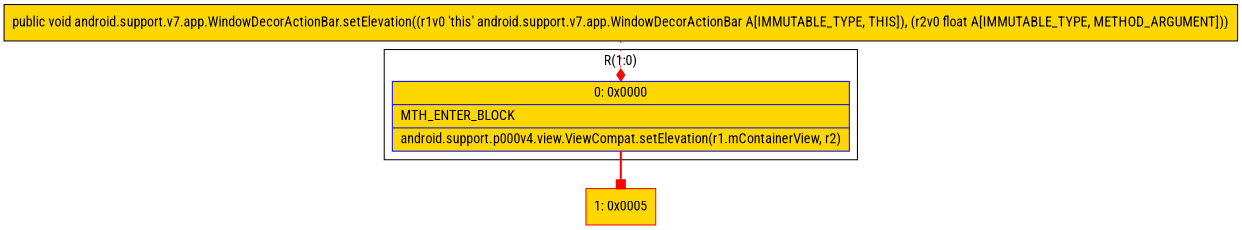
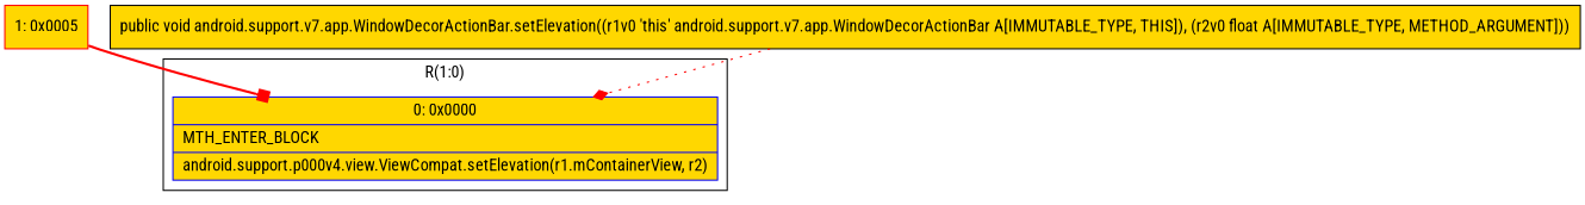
  digraph {
    fontname="Roboto Condensed"
    node [shape=record style=filled fillcolor=gold fontname="Roboto Condensed"]
    edge [color=red fontname="Roboto Condensed"]
    n1 [color=blue label="{0\:\ 0x0000|MTH_ENTER_BLOCK\l|android.support.p000v4.view.ViewCompat.setElevation(r1.mContainerView, r2)\l}"]
    n2 [color=red label="{1\:\ 0x0005}"]
    n3 [label="{public void android.support.v7.app.WindowDecorActionBar.setElevation((r1v0 'this' android.support.v7.app.WindowDecorActionBar A[IMMUTABLE_TYPE, THIS]), (r2v0 float A[IMMUTABLE_TYPE, METHOD_ARGUMENT])) }"]
    subgraph cluster_1 {
      label="R(1:0)"
      n1
    }
-   n1 -> n2 [style=bold arrowhead=box]
+   n2 -> n1 [style=bold arrowhead=box]
    n3 -> n1 [style=dotted arrowhead=diamond]
  }
